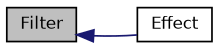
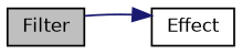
  digraph {
    rankdir=LR
    node [color=black fontname=Helvetica fontsize=10 shape=record style=filled]
    n1 [fillcolor=grey75 fontcolor=black height=0.2 label=Filter width=0.4]
    n2 [fillcolor=white height=0.2 label=Effect width=0.4]
-   n1 -> n2 [color=midnightblue dir=back fontname=Helvetica fontsize=10 labelfontname=Helvetica labelfontsize=10 style=solid]
+   n2 -> n1 [color=midnightblue dir=back fontname=Helvetica fontsize=10 labelfontname=Helvetica labelfontsize=10 style=solid]
  }
